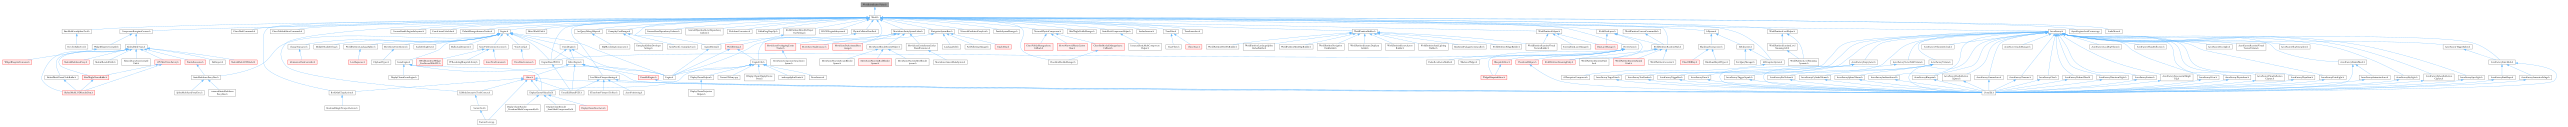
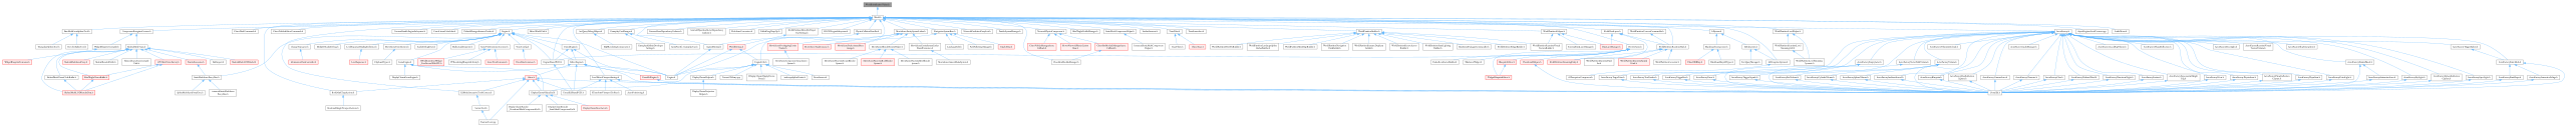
  digraph {
    fontname="EB Garamond"
    node [color=grey40 fillcolor=white fontname="EB Garamond" fontsize=10 shape=box style=filled]
    edge [color=steelblue1 dir=back fontname="EB Garamond" fontsize=10 labelfontname=Helvetica labelfontsize=10 style=solid]
    n1 [color=gray40 fillcolor=grey60 fontcolor=black height=0.2 label="WorldInitializationValues.h" width=0.4]
    n2 [height=0.2 label="World.h" width=0.4]
    n3 [height=0.2 label="AIPerceptionSystem.h" width=0.4]
    n4 [height=0.2 label="AISystem.h" width=0.4]
    n5 [height=0.2 label="ActorFactory.h" width=0.4]
    n6 [height=0.2 label="AsyncRegisterLevelContext.cpp" width=0.4]
    n7 [height=0.2 label="AudioMeter.h" width=0.4]
    n8 [height=0.2 label="BaseMeshFromSplinesTool.h" width=0.4]
    n9 [height=0.2 label="BookMarkTypeActions.h" width=0.4]
    n10 [height=0.2 label="ChaosFleshCommands.h" width=0.4]
    n11 [height=0.2 label="ChaosSimModuleManager.h" width=0.4]
    n12 [height=0.2 label="ChaosVehiclesEditorCommands.h" width=0.4]
    n13 [height=0.2 label="ComponentReregisterContext.h" width=0.4]
    n14 [height=0.2 label="ContentBundleEngineSubsystem.h" width=0.4]
    n15 [height=0.2 label="CurveLinearColorAtlas.h" width=0.4]
    n16 [height=0.2 label="DefaultManagerInstanceTracker.h" width=0.4]
    n17 [height=0.2 label="EdModeInteractiveToolsContext.h" width=0.4]
    n18 [height=0.2 label="EditorWorldUtils.h" width=0.4]
    n19 [height=0.2 label="Engine.h" width=0.4]
    n20 [height=0.2 label="EngineSharedPCH.h" width=0.4]
    n21 [height=0.2 label="EngineMinimal.h" width=0.4]
    n22 [height=0.2 label="EngineUtils.h" width=0.4]
    n23 [height=0.2 label="EnvQueryDebugHelpers.h" width=0.4]
    n24 [height=0.2 label="ExternalAssetDependencyGatherer.h" width=0.4]
    n25 [height=0.2 label="ExternalObjectAndActorDependency\lGatherer.h" width=0.4]
    n26 [height=0.2 label="FleshAssetConversion.h" width=0.4]
    n27 [height=0.2 label="FolderDragDropOp.h" width=0.4]
    n28 [height=0.2 label="GameplayCueManager.h" width=0.4]
    n29 [height=0.2 label="HLODEngineSubsystem.h" width=0.4]
    n30 [height=0.2 label="LevelEditorViewportSettings.h" width=0.4]
    n31 [height=0.2 label="MovieSceneEntitySystemLinker.h" width=0.4]
    n32 [height=0.2 label="NavigationSystemBase.h" width=0.4]
    n33 [height=0.2 label="NetworkPhysicsComponent.h" width=0.4]
    n34 [height=0.2 label="NetworkPredictionProxyInit.h" width=0.4]
    n35 [height=0.2 label="ParticleSystemManager.h" width=0.4]
    n36 [height=0.2 label="PhysicsCollisionHandler.h" width=0.4]
    n37 [height=0.2 label="PreviewScene.h" width=0.4]
    n38 [height=0.2 label="SkinWeightProfileManager.h" width=0.4]
    n39 [height=0.2 label="StaticMeshComponentHelper.h" width=0.4]
    n40 [height=0.2 label="SurfaceIterators.h" width=0.4]
    n41 [height=0.2 label="TraceFilter.h" width=0.4]
    n42 [height=0.2 label="TraceScreenshot.h" width=0.4]
    n43 [height=0.2 label="WorldDataLayers.h" width=0.4]
    n44 [height=0.2 label="WorldPartitionRuntimeHash.h" width=0.4]
    n45 [height=0.2 label="WorldPartitionBuilder.h" width=0.4]
    n46 [height=0.2 label="WorldPartitionEditorPerProject\lUserSettings.h" width=0.4]
    n47 [height=0.2 label="WorldPartitionHelpers.h" width=0.4]
    n48 [height=0.2 label="WorldPartitionLevelHelper.h" width=0.4]
    n49 [height=0.2 label="AIPerceptionComponent.h" width=0.4]
    n50 [height=0.2 label="AISubsystem.h" width=0.4]
    n51 [height=0.2 label="BlackboardComponent.h" width=0.4]
    n52 [height=0.2 label="ActorFactoryAmbientSound.h" width=0.4]
    n53 [height=0.2 label="UnrealEd.h" width=0.4]
    n54 [height=0.2 label="ActorFactoryBlueprint.h" width=0.4]
    n55 [height=0.2 label="ActorFactoryBoxReflection\lCapture.h" width=0.4]
    n56 [height=0.2 label="ActorFactoryCacheManager.h" width=0.4]
    n57 [height=0.2 label="ActorFactoryCameraActor.h" width=0.4]
    n58 [height=0.2 label="ActorFactoryCharacter.h" width=0.4]
    n59 [height=0.2 label="ActorFactoryClass.h" width=0.4]
    n60 [height=0.2 label="ActorFactoryDeferredDecal.h" width=0.4]
    n61 [height=0.2 label="ActorFactoryDirectionalLight.h" width=0.4]
    n62 [height=0.2 label="ActorFactoryEmitter.h" width=0.4]
    n63 [height=0.2 label="ActorFactoryEmptyActor.h" width=0.4]
    n64 [height=0.2 label="ActorFactoryExponentialHeight\lFog.h" width=0.4]
    n65 [height=0.2 label="ActorFactoryLocalFogVolume.h" width=0.4]
    n66 [height=0.2 label="ActorFactoryNote.h" width=0.4]
    n67 [height=0.2 label="ActorFactoryPhysicsAsset.h" width=0.4]
    n68 [height=0.2 label="ActorFactoryPlanarReflection.h" width=0.4]
    n69 [height=0.2 label="ActorFactoryPlaneReflection\lCapture.h" width=0.4]
    n70 [height=0.2 label="ActorFactoryPlayerStart.h" width=0.4]
    n71 [height=0.2 label="ActorFactoryPointLight.h" width=0.4]
    n72 [height=0.2 label="ActorFactoryRectLight.h" width=0.4]
    n73 [height=0.2 label="ActorFactoryRuntimeVirtual\lTextureVolume.h" width=0.4]
    n74 [height=0.2 label="ActorFactorySkeletalMesh.h" width=0.4]
    n75 [height=0.2 label="ActorFactorySkyAtmosphere.h" width=0.4]
    n76 [height=0.2 label="ActorFactorySkyLight.h" width=0.4]
    n77 [height=0.2 label="ActorFactorySphereReflection\lCapture.h" width=0.4]
    n78 [height=0.2 label="ActorFactorySpotLight.h" width=0.4]
    n79 [height=0.2 label="ActorFactoryStaticMesh.h" width=0.4]
    n80 [height=0.2 label="ActorFactoryTargetPoint.h" width=0.4]
    n81 [height=0.2 label="ActorFactoryTextRender.h" width=0.4]
    n82 [height=0.2 label="ActorFactoryTriggerBox.h" width=0.4]
    n83 [height=0.2 label="ActorFactoryTriggerCapsule.h" width=0.4]
    n84 [height=0.2 label="ActorFactoryTriggerSphere.h" width=0.4]
    n85 [height=0.2 label="ActorFactoryVectorFieldVolume.h" width=0.4]
    n86 [height=0.2 label="ActorFactoryVolume.h" width=0.4]
    n87 [height=0.2 label="ActorFactoryVolumetricCloud.h" width=0.4]
    n88 [height=0.2 label="RevolveSplineTool.h" width=0.4]
+   n89 [height=0.2 label="TriangulateSplinesTool.h" width=0.4]
    n90 [height=0.2 label="BookmarkSingleViewportActions.h" width=0.4]
    n91 [height=0.2 label="SkeletalMeshTypes.h" width=0.4]
    n92 [height=0.2 label="WidgetBlueprintCompiler.h" width=0.4]
    n93 [height=0.2 label="FractureTool.h" width=0.4]
    n94 [height=0.2 label="StaticMeshSceneProxyDesc.h" width=0.4]
    n95 [height=0.2 label="AudioDebugDraw.h" width=0.4]
    n96 [height=0.2 label="ChangeTransactor.h" width=0.4]
    n97 [height=0.2 label="EditorEngine.h" width=0.4]
    n98 [height=0.2 label="Engine.h" width=0.4]
    n99 [height=0.2 label="GameEngine.h" width=0.4]
-   n100 [height=0.2 label="WorldPartitionLandscapeSpline.h" width=0.4]
+   n100 [height=0.2 label="LevelSequenceBindingReference.h" width=0.4]
    n101 [height=0.2 label="MallocLeakReporter.h" width=0.4]
    n102 [height=0.2 label="MediaIOAudioDebug.h" width=0.4]
    n103 [height=0.2 label="MovieSceneEventSection.h" width=0.4]
    n104 [height=0.2 label="SceneViewExtensionContext.h" width=0.4]
    n105 [height=0.2 label="UnrealEngine.h" width=0.4]
    n106 [height=0.2 label="VoiceConfig.h" width=0.4]
    n107 [height=0.2 label="UnrealEdSharedPCH.h" width=0.4]
    n108 [height=0.2 label="DisplayClusterObjectRef.h" width=0.4]
    n109 [height=0.2 label="DisplayClusterHelpers.h" width=0.4]
    n110 [height=0.2 label="IDisplayClusterDisplayDevice\lProxy.h" width=0.4]
    n111 [height=0.2 label="LandscapeSplineProxies.h" width=0.4]
    n112 [height=0.2 label="PawnIterator.h" width=0.4]
    n113 [height=0.2 label="Texture2DArray.cpp" width=0.4]
    n114 [height=0.2 label="EQSRenderingComponent.h" width=0.4]
    n115 [height=0.2 label="AnimNotify_GameplayCue.h" width=0.4]
    n116 [height=0.2 label="GameplayAbilitiesDeveloper\lSettings.h" width=0.4]
    n117 [height=0.2 label="ActorPositioning.h" width=0.4]
    n118 [height=0.2 label="STransformViewportToolbar.h" width=0.4]
    n119 [height=0.2 label="MovieSceneBlenderSystemHelper.h" width=0.4]
    n120 [height=0.2 label="MovieSceneEntitySystemLinker\lSharedExtension.h" width=0.4]
    n121 [color=red fillcolor="#FFF0F0" height=0.2 label="MovieSceneOverlappingEntity\lTracker.h" width=0.4]
    n122 [color=red fillcolor="#FFF0F0" height=0.2 label="MovieScenePreAnimatedState\lStorage.h" width=0.4]
    n123 [color=red fillcolor="#FFF0F0" height=0.2 label="MovieSceneTrackInstance.h" width=0.4]
    n124 [color=red fillcolor="#FFF0F0" height=0.2 label="GraphAStar.h" width=0.4]
    n125 [height=0.2 label="LandscapeEdit.h" width=0.4]
    n126 [height=0.2 label="PathFollowingManager.h" width=0.4]
    n127 [color=red fillcolor="#FFF0F0" height=0.2 label="ChaosSimModuleManagerAsync\lCallback.h" width=0.4]
    n128 [color=red fillcolor="#FFF0F0" height=0.2 label="ChaosVehicleManagerAsync\lCallback.h" width=0.4]
    n129 [color=red fillcolor="#FFF0F0" height=0.2 label="MoverNetworkPhysicsLiaison\lBase.h" width=0.4]
    n130 [color=red fillcolor="#FFF0F0" height=0.2 label="BlueprintEditor.h" width=0.4]
    n131 [color=red fillcolor="#FFF0F0" height=0.2 label="WidgetBlueprintEditor.h" width=0.4]
    n132 [height=0.2 label="PackedLevelActorBuilder.h" width=0.4]
    n133 [height=0.2 label="SSkeletonWidget.h" width=0.4]
    n134 [color=red fillcolor="#FFF0F0" height=0.2 label="ThumbnailHelpers.h" width=0.4]
    n135 [height=0.2 label="InstancedStaticMeshComponent\lHelper.h" width=0.4]
    n136 [color=red fillcolor="#FFF0F0" height=0.2 label="ObjectTrace.h" width=0.4]
    n137 [height=0.2 label="TraceFilters.h" width=0.4]
    n138 [color=red fillcolor="#FFF0F0" height=0.2 label="DataLayerManager.h" width=0.4]
    n139 [color=red fillcolor="#FFF0F0" height=0.2 label="WorldPartitionStreamingPolicy.h" width=0.4]
    n140 [height=0.2 label="WorldPartitionConverter.h" width=0.4]
    n141 [height=0.2 label="WorldPartitionRuntimeHash\lSet.h" width=0.4]
    n142 [color=red fillcolor="#FFF0F0" height=0.2 label="WorldPartitionRuntimeSpatial\lHash.h" width=0.4]
    n143 [height=0.2 label="BaseIteratePackagesCommandlet.h" width=0.4]
    n144 [height=0.2 label="WorldPartitionFoliageBuilder.h" width=0.4]
    n145 [height=0.2 label="WorldPartitionHLODsBuilder.h" width=0.4]
    n146 [height=0.2 label="WorldPartitionLandscapeSpline\lMeshesBuilder.h" width=0.4]
    n147 [height=0.2 label="WorldPartitionMiniMapBuilder.h" width=0.4]
    n148 [height=0.2 label="WorldPartitionNavigation\lDataBuilder.h" width=0.4]
    n149 [height=0.2 label="WorldPartitionRenameDuplicate\lBuilder.h" width=0.4]
    n150 [height=0.2 label="WorldPartitionResaveActors\lBuilder.h" width=0.4]
    n151 [height=0.2 label="WorldPartitionRuntimeVirtual\lTextureBuilder.h" width=0.4]
    n152 [height=0.2 label="WorldPartitionStaticLighting\lBuilder.h" width=0.4]
    n153 [color=red fillcolor="#FFF0F0" height=0.2 label="WorldSettings.h" width=0.4]
    n154 [height=0.2 label="ExternalDataLayerManager.h" width=0.4]
    n155 [height=0.2 label="WorldPartitionLevelStreaming\lDynamic.h" width=0.4]
    n156 [height=0.2 label="WorldPartitionRuntimeLevel\lStreamingCell.h" width=0.4]
    n157 [height=0.2 label="EnvQueryManager.h" width=0.4]
    n158 [height=0.2 label="BlackboardKeyAllTypes.h" width=0.4]
    n159 [color=red fillcolor="#FFF0F0" height=0.2 label="ValueOrBBKey.h" width=0.4]
    n160 [height=0.2 label="ActorFactoryPawn.h" width=0.4]
    n161 [height=0.2 label="ActorFactoryAnimationAsset.h" width=0.4]
    n162 [height=0.2 label="ActorFactoryBasicShape.h" width=0.4]
    n163 [height=0.2 label="ActorFactoryInteractiveFoliage.h" width=0.4]
    n164 [height=0.2 label="ActorFactoryBoxVolume.h" width=0.4]
    n165 [height=0.2 label="ActorFactoryCylinderVolume.h" width=0.4]
    n166 [height=0.2 label="ActorFactorySphereVolume.h" width=0.4]
    n167 [color=red fillcolor="#FFF0F0" height=0.2 label="GPUSkinVertexFactory.h" width=0.4]
    n168 [color=red fillcolor="#FFF0F0" height=0.2 label="SkeletalMeshLODRenderData.h" width=0.4]
    n169 [color=red fillcolor="#FFF0F0" height=0.2 label="SkinWeightVertexBuffer.h" width=0.4]
    n170 [color=red fillcolor="#FFF0F0" height=0.2 label="NaniteResources.h" width=0.4]
    n171 [height=0.2 label="SkelImport.h" width=0.4]
    n172 [color=red fillcolor="#FFF0F0" height=0.2 label="SkeletalMeshLODModel.h" width=0.4]
    n173 [color=red fillcolor="#FFF0F0" height=0.2 label="SkeletalMeshSceneProxy.h" width=0.4]
    n174 [height=0.2 label="SkeletalMeshVertexClothBuffer.h" width=0.4]
    n175 [height=0.2 label="SkeletalRenderPublic.h" width=0.4]
    n176 [height=0.2 label="SkinnedAssetAsyncCompile\lUtils.h" width=0.4]
    n177 [color=red fillcolor="#FFF0F0" height=0.2 label="WidgetBlueprintExtension.h" width=0.4]
    n178 [height=0.2 label="InstancedStaticMeshScene\lProxyDesc.h" width=0.4]
    n179 [height=0.2 label="SplineMeshSceneProxyDesc.h" width=0.4]
    n180 [height=0.2 label="FractureTool.cpp" width=0.4]
    n181 [color=red fillcolor="#FFF0F0" height=0.2 label="IAnimationDataController.h" width=0.4]
    n182 [color=red fillcolor="#FFF0F0" height=0.2 label="Editor.h" width=0.4]
    n183 [color=red fillcolor="#FFF0F0" height=0.2 label="UnrealEdEngine.h" width=0.4]
    n184 [height=0.2 label="DisplayClusterGameEngine.h" width=0.4]
    n185 [color=red fillcolor="#FFF0F0" height=0.2 label="LevelSequence.h" width=0.4]
    n186 [height=0.2 label="ClipboardTypes.h" width=0.4]
    n187 [color=red fillcolor="#FFF0F0" height=0.2 label="SceneViewExtension.h" width=0.4]
    n188 [color=red fillcolor="#FFF0F0" height=0.2 label="VPFullScreenUserWidget\l_PostProcessWithSVE.h" width=0.4]
    n189 [height=0.2 label="VPRenderingBlueprintLibrary.h" width=0.4]
    n190 [color=red fillcolor="#FFF0F0" height=0.2 label="VoiceDataCommon.h" width=0.4]
    n191 [height=0.2 label="DisplayClusterRender\l_ProceduralMeshComponentRef.h" width=0.4]
    n192 [height=0.2 label="DisplayClusterRender\l_StaticMeshComponentRef.h" width=0.4]
    n193 [color=red fillcolor="#FFF0F0" height=0.2 label="DisplayClusterRootActor.h" width=0.4]
    n194 [height=0.2 label="DisplayClusterProjection\lHelpers.h" width=0.4]
    n195 [color=red fillcolor="#FFF0F0" height=0.2 label="MovieScenePiecewiseBoolBlender\lSystem.h" width=0.4]
    n196 [height=0.2 label="MovieScenePiecewiseByteBlender\lSystem.h" width=0.4]
    n197 [height=0.2 label="MovieScenePiecewiseEnumBlender\lSystem.h" width=0.4]
    n198 [height=0.2 label="MovieSceneCameraShakeSystem.h" width=0.4]
    n199 [height=0.2 label="MovieSceneComponentAttachment\lSystem.h" width=0.4]
    n200 [height=0.2 label="WorldPartitionConvertCommandlet.h" width=0.4]
    n1 -> n2
    n2 -> n3
    n2 -> n4
    n2 -> n5
    n2 -> n6
    n2 -> n7
    n2 -> n8
    n2 -> n9
    n2 -> n10
    n2 -> n11
    n2 -> n12
    n2 -> n13
    n2 -> n14
    n2 -> n15
    n2 -> n16
    n2 -> n17
    n2 -> n18
    n2 -> n19
    n2 -> n20
    n2 -> n21
    n2 -> n22
    n2 -> n23
    n2 -> n24
    n2 -> n25
    n2 -> n26
    n2 -> n27
    n2 -> n28
    n2 -> n29
    n2 -> n30
    n2 -> n31
    n2 -> n32
    n2 -> n33
    n2 -> n34
    n2 -> n35
    n2 -> n36
    n2 -> n37
    n2 -> n38
    n2 -> n39
    n2 -> n40
    n2 -> n41
    n2 -> n42
    n2 -> n43
    n2 -> n44
    n2 -> n45
    n2 -> n46
    n2 -> n47
    n2 -> n48
    n3 -> n49
    n4 -> n50
    n4 -> n51
    n5 -> n52
    n5 -> n53
    n5 -> n54
    n5 -> n55
    n5 -> n56
    n5 -> n57
    n5 -> n58
    n5 -> n59
    n5 -> n60
    n5 -> n61
    n5 -> n62
    n5 -> n63
    n5 -> n64
    n5 -> n65
    n5 -> n66
    n5 -> n67
    n5 -> n68
    n5 -> n69
    n5 -> n70
    n5 -> n71
    n5 -> n72
    n5 -> n73
    n5 -> n74
    n5 -> n75
    n5 -> n76
    n5 -> n77
    n5 -> n78
    n5 -> n79
    n5 -> n80
    n5 -> n81
    n5 -> n82
    n5 -> n83
    n5 -> n84
    n5 -> n85
    n5 -> n86
    n5 -> n87
    n8 -> n88
+   n8 -> n89
    n9 -> n90
    n13 -> n91
    n13 -> n92
    n17 -> n93
    n19 -> n20
    n19 -> n94
    n19 -> n95
    n19 -> n96
    n19 -> n97
    n19 -> n98
    n19 -> n99
    n19 -> n100
    n19 -> n101
    n19 -> n102
    n19 -> n103
    n19 -> n104
    n19 -> n105
    n19 -> n106
    n20 -> n107
    n21 -> n98
    n22 -> n98
    n22 -> n108
    n22 -> n109
    n22 -> n110
    n22 -> n111
    n22 -> n112
    n22 -> n113
    n23 -> n114
    n28 -> n115
    n28 -> n116
    n30 -> n53
    n30 -> n107
    n30 -> n117
    n30 -> n118
    n31 -> n119
    n31 -> n120
    n31 -> n121
    n31 -> n122
    n31 -> n123
    n32 -> n21
    n32 -> n124
    n32 -> n125
    n32 -> n126
    n33 -> n127
    n33 -> n128
    n33 -> n129
    n36 -> n98
    n37 -> n20
    n37 -> n130
    n37 -> n131
    n37 -> n132
    n37 -> n133
    n37 -> n134
    n39 -> n135
    n41 -> n136
    n41 -> n137
    n43 -> n44
    n43 -> n138
    n43 -> n139
    n44 -> n139
    n44 -> n140
    n44 -> n141
    n44 -> n142
    n45 -> n143
    n45 -> n144
    n45 -> n145
    n45 -> n146
    n45 -> n147
    n45 -> n148
    n45 -> n149
    n45 -> n150
    n45 -> n151
    n45 -> n152
    n46 -> n153
    n47 -> n138
    n47 -> n151
    n47 -> n154
    n48 -> n155
    n48 -> n156
    n50 -> n3
    n50 -> n157
    n51 -> n158
    n51 -> n159
    n52 -> n53
    n54 -> n53
    n55 -> n53
    n57 -> n53
    n58 -> n53
    n59 -> n53
    n60 -> n53
    n61 -> n53
    n62 -> n53
    n63 -> n53
    n63 -> n160
    n64 -> n53
    n66 -> n53
    n67 -> n53
    n69 -> n53
    n70 -> n53
    n71 -> n53
    n74 -> n53
    n74 -> n161
    n76 -> n53
    n77 -> n53
    n78 -> n53
    n79 -> n53
    n79 -> n162
    n79 -> n163
    n80 -> n53
    n81 -> n53
    n82 -> n53
    n83 -> n53
    n84 -> n79
    n85 -> n53
    n86 -> n164
    n86 -> n165
    n86 -> n166
    n91 -> n167
    n91 -> n168
    n91 -> n169
    n91 -> n170
    n91 -> n171
    n91 -> n172
    n91 -> n173
    n91 -> n174
    n91 -> n175
    n91 -> n176
    n92 -> n177
    n93 -> n180
    n94 -> n178
    n94 -> n179
    n96 -> n181
    n97 -> n53
    n97 -> n107
    n97 -> n182
    n97 -> n183
    n99 -> n98
    n99 -> n108
    n99 -> n184
    n100 -> n185
    n103 -> n186
    n104 -> n187
    n104 -> n188
    n104 -> n189
    n105 -> n20
    n105 -> n97
    n105 -> n98
    n106 -> n190
    n108 -> n191
    n108 -> n192
    n108 -> n193
    n109 -> n194
    n119 -> n195
    n119 -> n196
    n119 -> n197
    n120 -> n198
    n121 -> n199
    n127 -> n11
    n130 -> n131
    n134 -> n53
    n153 -> n22
    n153 -> n98
    n156 -> n155
    n160 -> n53
    n161 -> n53
    n162 -> n53
    n163 -> n53
    n164 -> n53
    n165 -> n53
    n166 -> n53
    n167 -> n168
    n167 -> n169
    n169 -> n168
    n170 -> n94
    n174 -> n168
    n182 -> n9
    n182 -> n17
    n182 -> n53
    n182 -> n107
    n182 -> n108
    n182 -> n180
    n183 -> n53
    n200 -> n44
  }
